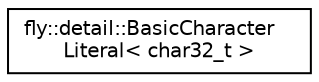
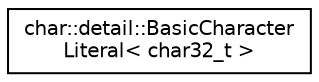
  digraph {
    rankdir=LR
-   n1 [color=black fillcolor=white fontname=Helvetica fontsize=10 height=0.2 label="fly::detail::BasicCharacter\lLiteral\< char32_t \>" shape=record style=filled width=0.4]
+   n1 [color=black fillcolor=white fontname=Helvetica fontsize=10 height=0.2 label="char::detail::BasicCharacter\lLiteral\< char32_t \>" shape=record style=filled width=0.4]
  }
